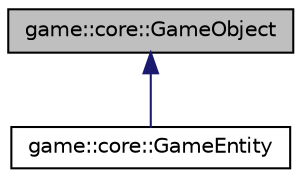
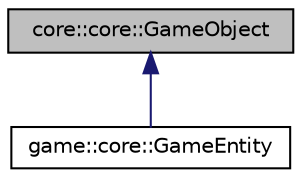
  digraph {
    node [color=black fontname=Helvetica fontsize=10 shape=record style=filled]
-   n1 [fillcolor=grey75 fontcolor=black height=0.2 label="game::core::GameObject" width=0.4]
+   n1 [fillcolor=grey75 fontcolor=black height=0.2 label="core::core::GameObject" width=0.4]
    n2 [fillcolor=white height=0.2 label="game::core::GameEntity" width=0.4]
    n1 -> n2 [color=midnightblue dir=back fontname=Helvetica fontsize=10 labelfontname=Helvetica labelfontsize=10 style=solid]
  }
